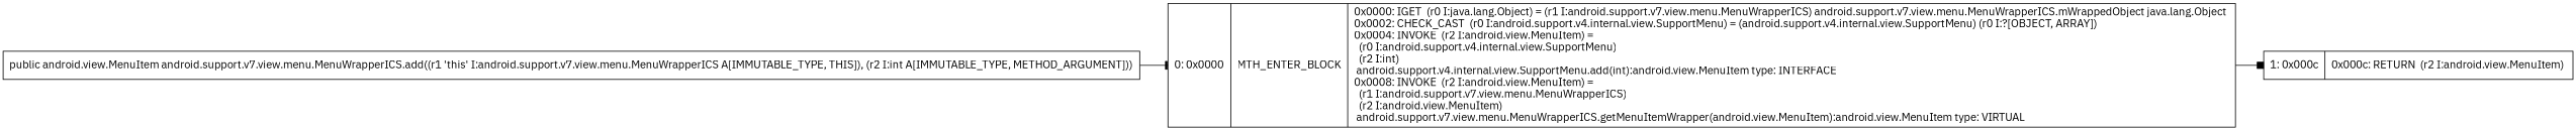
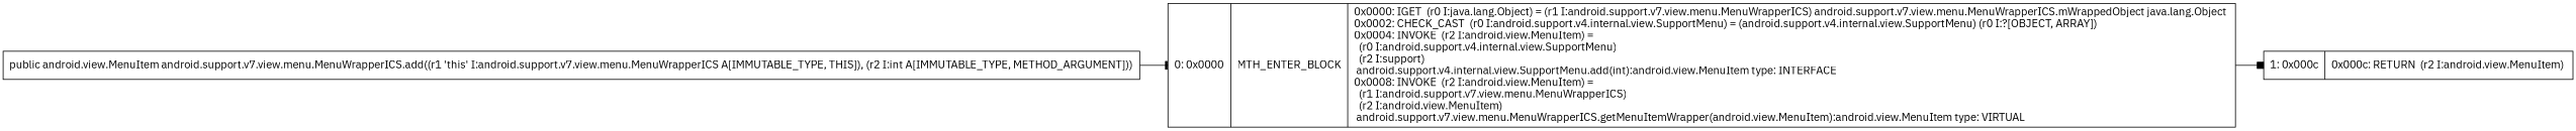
  digraph {
    rankdir=LR
    fontname="IBM Plex Sans"
    node [shape=record fontname="IBM Plex Sans"]
    edge [fontname="IBM Plex Sans"]
-   n1 [label="{0\:\ 0x0000|MTH_ENTER_BLOCK\l|0x0000: IGET  (r0 I:java.lang.Object) = (r1 I:android.support.v7.view.menu.MenuWrapperICS) android.support.v7.view.menu.MenuWrapperICS.mWrappedObject java.lang.Object \l0x0002: CHECK_CAST  (r0 I:android.support.v4.internal.view.SupportMenu) = (android.support.v4.internal.view.SupportMenu) (r0 I:?[OBJECT, ARRAY]) \l0x0004: INVOKE  (r2 I:android.view.MenuItem) = \l  (r0 I:android.support.v4.internal.view.SupportMenu)\l  (r2 I:int)\l android.support.v4.internal.view.SupportMenu.add(int):android.view.MenuItem type: INTERFACE \l0x0008: INVOKE  (r2 I:android.view.MenuItem) = \l  (r1 I:android.support.v7.view.menu.MenuWrapperICS)\l  (r2 I:android.view.MenuItem)\l android.support.v7.view.menu.MenuWrapperICS.getMenuItemWrapper(android.view.MenuItem):android.view.MenuItem type: VIRTUAL \l}"]
+   n1 [label="{0\:\ 0x0000|MTH_ENTER_BLOCK\l|0x0000: IGET  (r0 I:java.lang.Object) = (r1 I:android.support.v7.view.menu.MenuWrapperICS) android.support.v7.view.menu.MenuWrapperICS.mWrappedObject java.lang.Object \l0x0002: CHECK_CAST  (r0 I:android.support.v4.internal.view.SupportMenu) = (android.support.v4.internal.view.SupportMenu) (r0 I:?[OBJECT, ARRAY]) \l0x0004: INVOKE  (r2 I:android.view.MenuItem) = \l  (r0 I:android.support.v4.internal.view.SupportMenu)\l  (r2 I:support)\l android.support.v4.internal.view.SupportMenu.add(int):android.view.MenuItem type: INTERFACE \l0x0008: INVOKE  (r2 I:android.view.MenuItem) = \l  (r1 I:android.support.v7.view.menu.MenuWrapperICS)\l  (r2 I:android.view.MenuItem)\l android.support.v7.view.menu.MenuWrapperICS.getMenuItemWrapper(android.view.MenuItem):android.view.MenuItem type: VIRTUAL \l}"]
    n2 [label="{1\:\ 0x000c|0x000c: RETURN  (r2 I:android.view.MenuItem) \l}"]
    n3 [label="{public android.view.MenuItem android.support.v7.view.menu.MenuWrapperICS.add((r1 'this' I:android.support.v7.view.menu.MenuWrapperICS A[IMMUTABLE_TYPE, THIS]), (r2 I:int A[IMMUTABLE_TYPE, METHOD_ARGUMENT])) }"]
    n1 -> n2 [arrowhead=box]
    n3 -> n1 [arrowhead=tee]
  }
